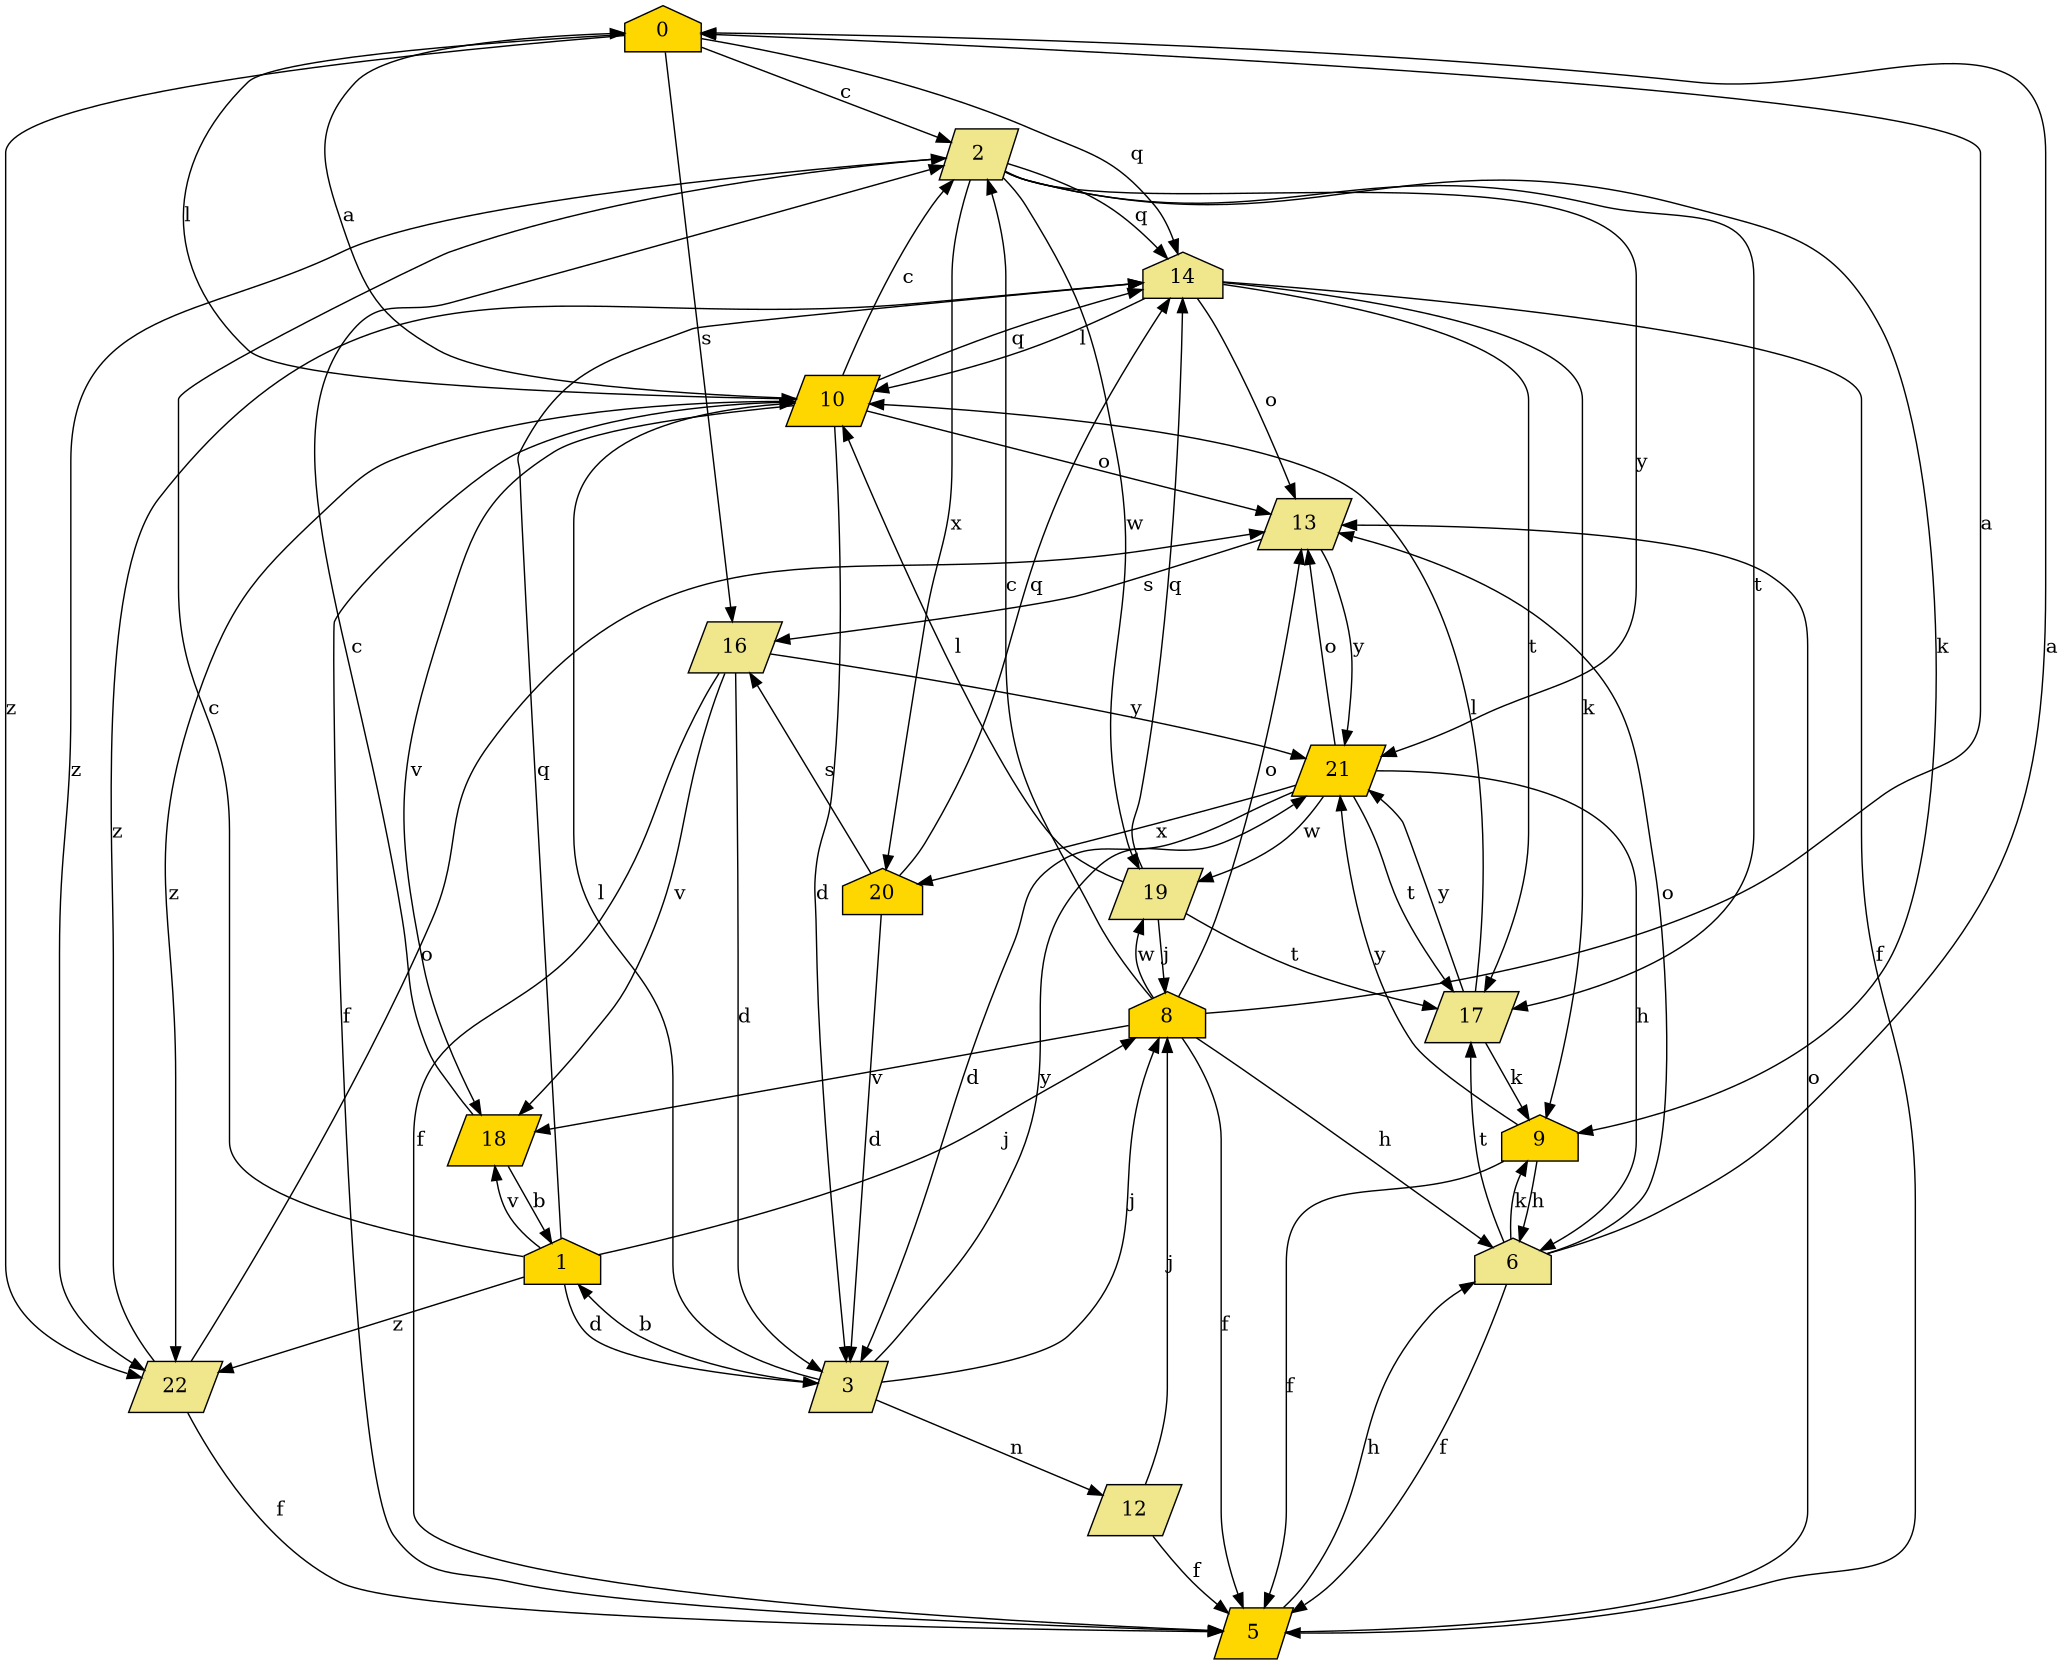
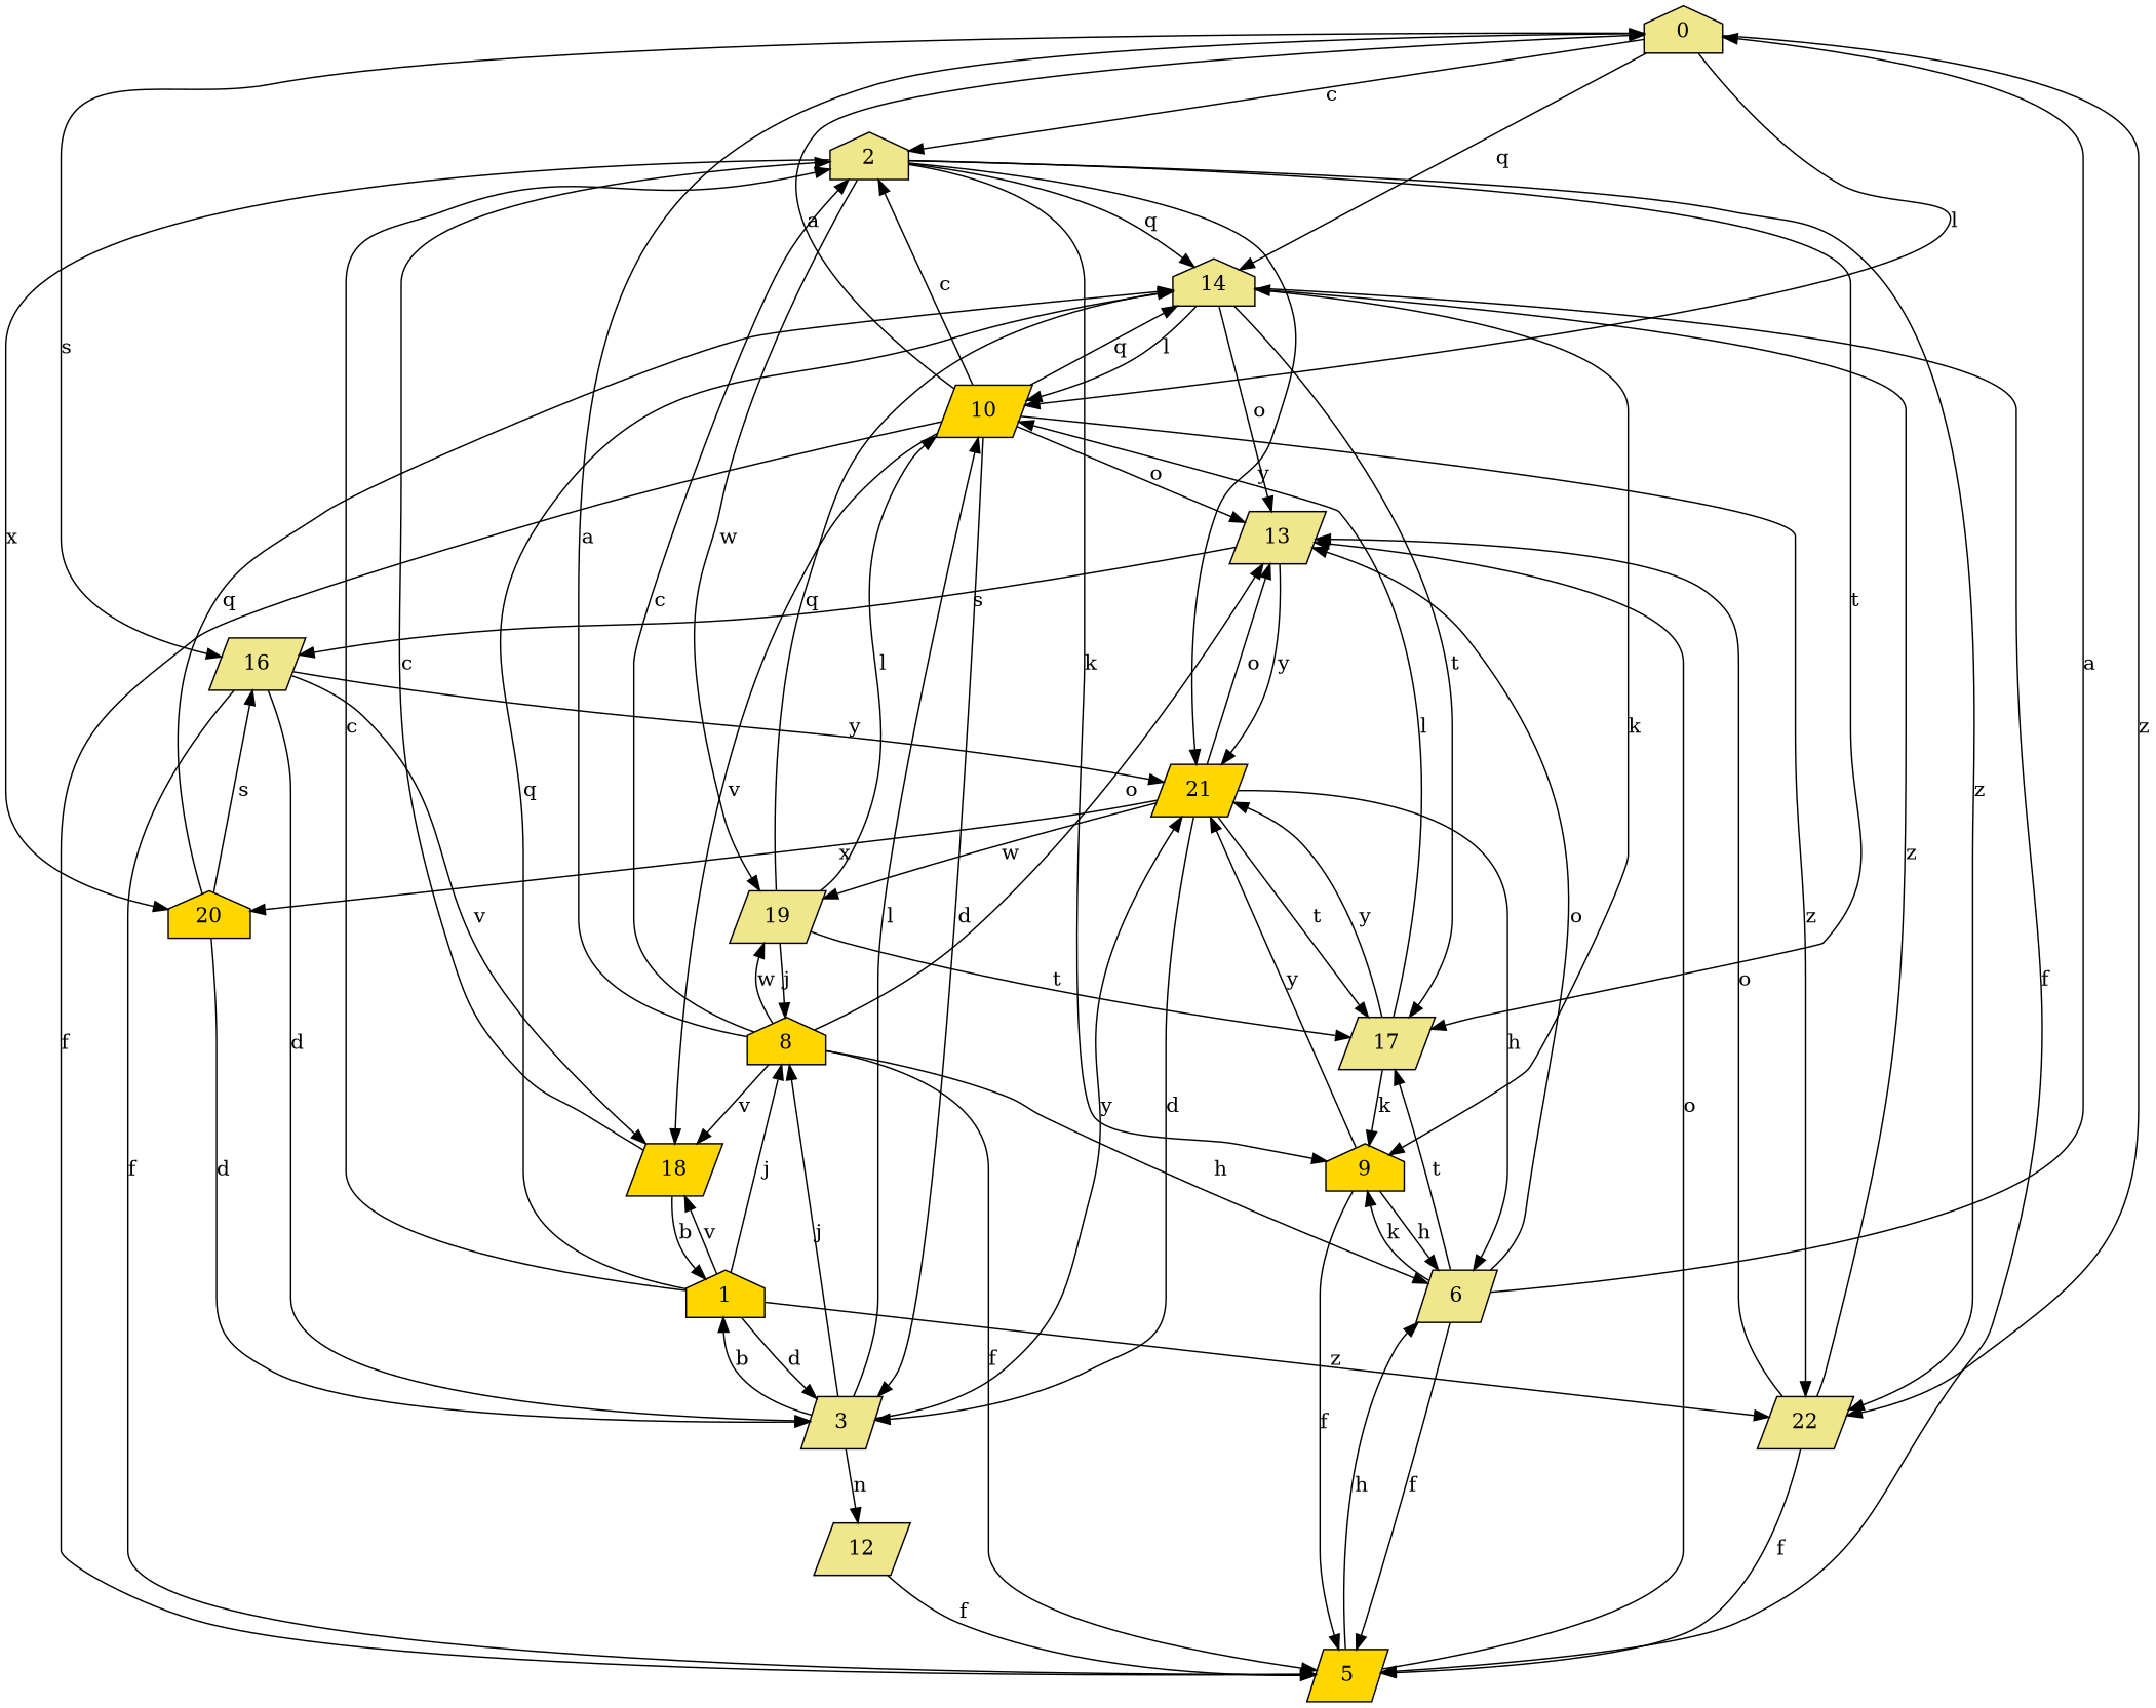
  strict digraph {
    node [fillcolor=khaki shape=parallelogram style=filled]
-   0 [fillcolor=gold shape=house]
-   2
+   0 [shape=house]
+   2 [shape=house]
    10 [fillcolor=gold]
    14 [shape=house]
    16
    22
    9 [fillcolor=gold shape=house]
    17
    19
    20 [fillcolor=gold shape=house]
    21 [fillcolor=gold]
    3
    18 [fillcolor=gold]
    5 [fillcolor=gold]
    13
    1 [fillcolor=gold shape=house]
    8 [fillcolor=gold shape=house]
    12
-   6 [shape=house]
+   6
    0 -> 2 [label=c]
    0 -> 10 [label=l]
    0 -> 14 [label=q]
    0 -> 16 [label=s]
    0 -> 22 [label=z]
    2 -> 14 [label=q]
    2 -> 22 [label=z]
    2 -> 9 [label=k]
    2 -> 17 [label=t]
    2 -> 19 [label=w]
    2 -> 20 [label=x]
    2 -> 21 [label=y]
    10 -> 0 [label=a]
    10 -> 2 [label=c]
    10 -> 14 [label=q]
    10 -> 22 [label=z]
    10 -> 3 [label=d]
    10 -> 18 [label=v]
    10 -> 5 [label=f]
    10 -> 13 [label=o]
    14 -> 10 [label=l]
    14 -> 9 [label=k]
    14 -> 17 [label=t]
    14 -> 5 [label=f]
    14 -> 13 [label=o]
    16 -> 21 [label=y]
    16 -> 3 [label=d]
    16 -> 18 [label=v]
    16 -> 5 [label=f]
    22 -> 14 [label=z]
    22 -> 5 [label=f]
    22 -> 13 [label=o]
    9 -> 21 [label=y]
    9 -> 5 [label=f]
    9 -> 6 [label=h]
    17 -> 10 [label=l]
    17 -> 9 [label=k]
    17 -> 21 [label=y]
    19 -> 10 [label=l]
    19 -> 14 [label=q]
    19 -> 17 [label=t]
    19 -> 8 [label=j]
    20 -> 14 [label=q]
    20 -> 16 [label=s]
    20 -> 3 [label=d]
    21 -> 17 [label=t]
    21 -> 19 [label=w]
    21 -> 20 [label=x]
    21 -> 3 [label=d]
    21 -> 13 [label=o]
    21 -> 6 [label=h]
    3 -> 10 [label=l]
    3 -> 21 [label=y]
    3 -> 1 [label=b]
    3 -> 8 [label=j]
    3 -> 12 [label=n]
    18 -> 2 [label=c]
    18 -> 1 [label=b]
    5 -> 13 [label=o]
    5 -> 6 [label=h]
    13 -> 16 [label=s]
    13 -> 21 [label=y]
    1 -> 2 [label=c]
    1 -> 14 [label=q]
    1 -> 22 [label=z]
    1 -> 3 [label=d]
    1 -> 18 [label=v]
    1 -> 8 [label=j]
    8 -> 0 [label=a]
    8 -> 2 [label=c]
    8 -> 19 [label=w]
    8 -> 18 [label=v]
    8 -> 5 [label=f]
    8 -> 13 [label=o]
    8 -> 6 [label=h]
    12 -> 5 [label=f]
-   12 -> 8 [label=j]
    6 -> 0 [label=a]
    6 -> 9 [label=k]
    6 -> 17 [label=t]
    6 -> 5 [label=f]
    6 -> 13 [label=o]
  }
